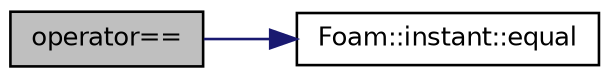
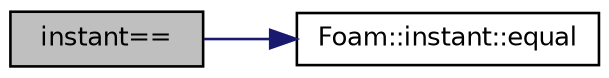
  digraph {
    rankdir=LR
    node [color=black fontname=Helvetica fontsize=10 shape=record]
-   n1 [fillcolor=grey75 fontcolor=black height=0.2 label="operator==" style=filled width=0.4]
+   n1 [fillcolor=grey75 fontcolor=black height=0.2 label="instant==" style=filled width=0.4]
    n2 [height=0.2 label="Foam::instant::equal" width=0.4]
    n1 -> n2 [color=midnightblue fontname=Helvetica fontsize=10 labelfontname=Helvetica labelfontsize=10 style=solid]
  }
